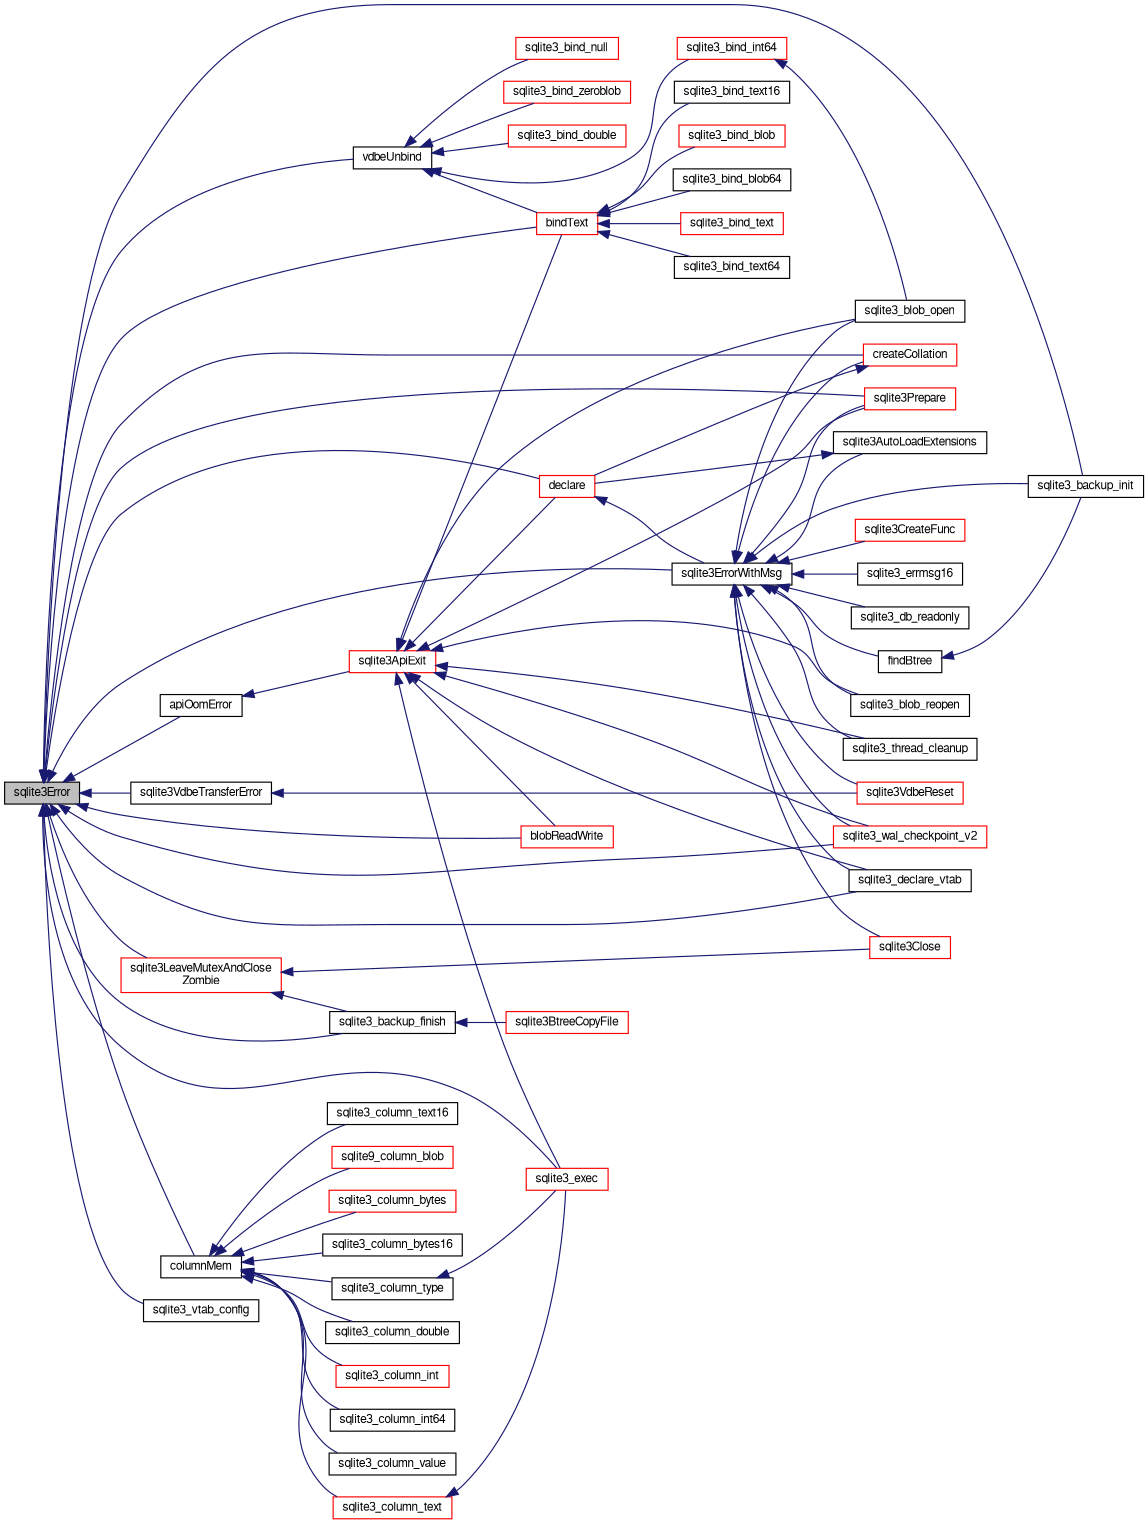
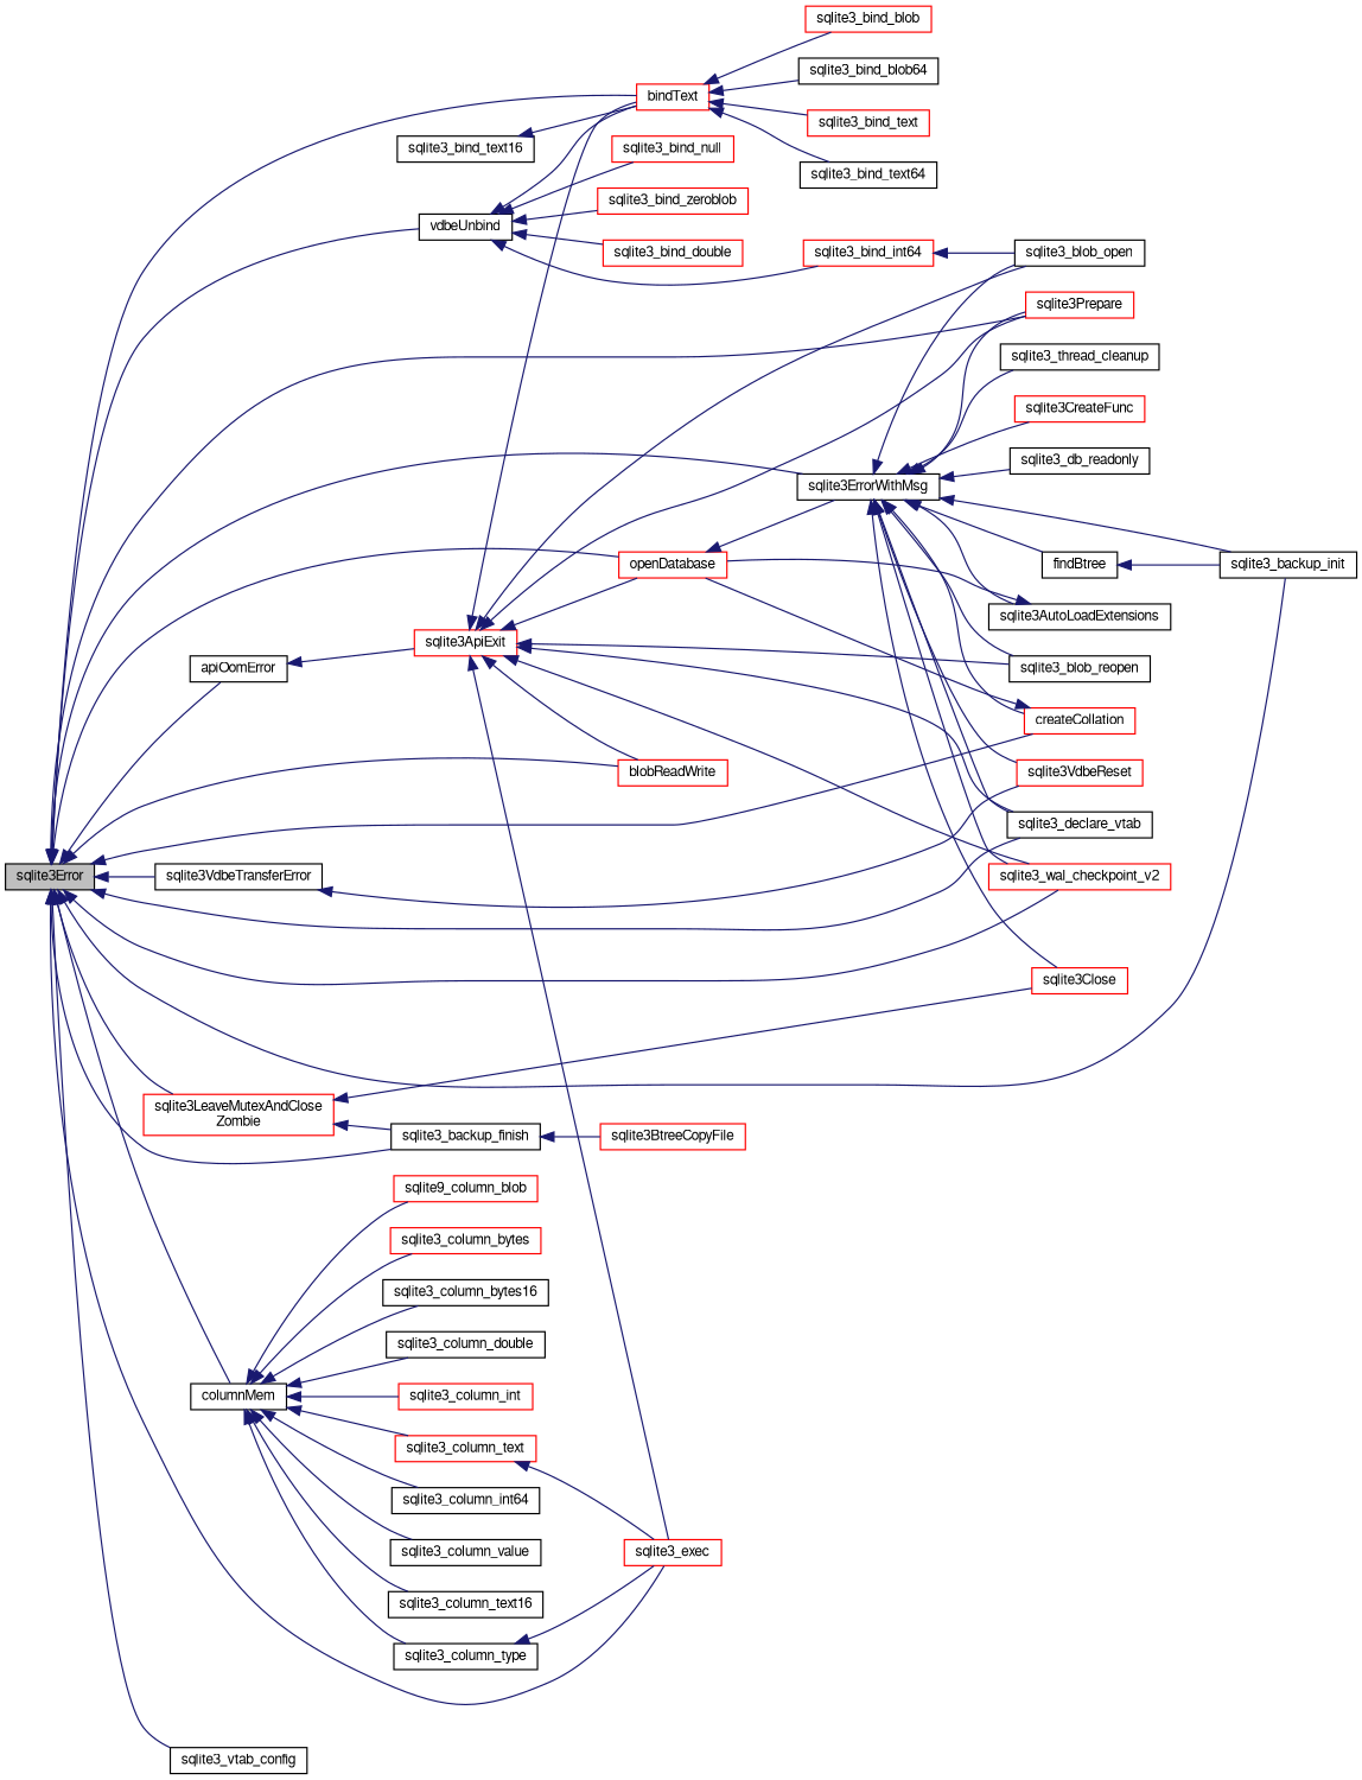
  digraph {
    rankdir=LR
    node [color=black fillcolor=white fontname=FreeSans fontsize=10 shape=record style=filled]
    edge [color=midnightblue dir=back fontname=FreeSans fontsize=10 labelfontname=FreeSans labelfontsize=10 style=solid]
    n1 [fillcolor=grey75 fontcolor=black height=0.2 label=sqlite3Error width=0.4]
    n2 [height=0.2 label=apiOomError width=0.4]
    n3 [color=red height=0.2 label=bindText width=0.4]
    n4 [color=red height=0.2 label=blobReadWrite width=0.4]
    n5 [color=red height=0.2 label=sqlite3_exec width=0.4]
    n6 [color=red height=0.2 label=sqlite3Prepare width=0.4]
    n7 [height=0.2 label=sqlite3_declare_vtab width=0.4]
    n8 [color=red height=0.2 label=sqlite3_wal_checkpoint_v2 width=0.4]
-   n9 [color=red height=0.2 label=declare width=0.4]
+   n9 [color=red height=0.2 label=openDatabase width=0.4]
    n10 [height=0.2 label=sqlite3ErrorWithMsg width=0.4]
    n11 [height=0.2 label=sqlite3_backup_init width=0.4]
    n12 [color=red height=0.2 label=createCollation width=0.4]
    n13 [height=0.2 label=sqlite3_backup_finish width=0.4]
    n14 [height=0.2 label=sqlite3VdbeTransferError width=0.4]
    n15 [height=0.2 label=columnMem width=0.4]
    n16 [height=0.2 label=vdbeUnbind width=0.4]
    n17 [height=0.2 label=sqlite3_vtab_config width=0.4]
    n18 [color=red height=0.2 label="sqlite3LeaveMutexAndClose\lZombie" width=0.4]
    n19 [color=red height=0.2 label=sqlite3ApiExit width=0.4]
    n20 [color=red height=0.2 label=sqlite3_bind_blob width=0.4]
    n21 [height=0.2 label=sqlite3_bind_blob64 width=0.4]
    n22 [color=red height=0.2 label=sqlite3_bind_text width=0.4]
    n23 [height=0.2 label=sqlite3_bind_text64 width=0.4]
    n24 [height=0.2 label=sqlite3_bind_text16 width=0.4]
    n25 [height=0.2 label=sqlite3_blob_open width=0.4]
    n26 [height=0.2 label=sqlite3_blob_reopen width=0.4]
    n27 [height=0.2 label=sqlite3_thread_cleanup width=0.4]
    n28 [height=0.2 label=findBtree width=0.4]
    n29 [color=red height=0.2 label=sqlite3VdbeReset width=0.4]
    n30 [height=0.2 label=sqlite3AutoLoadExtensions width=0.4]
    n31 [color=red height=0.2 label=sqlite3Close width=0.4]
    n32 [color=red height=0.2 label=sqlite3CreateFunc width=0.4]
-   n33 [height=0.2 label=sqlite3_errmsg16 width=0.4]
    n34 [height=0.2 label=sqlite3_db_readonly width=0.4]
    n35 [color=red height=0.2 label=sqlite3BtreeCopyFile width=0.4]
    n36 [color=red height=0.2 label=sqlite9_column_blob width=0.4]
    n37 [color=red height=0.2 label=sqlite3_column_bytes width=0.4]
    n38 [height=0.2 label=sqlite3_column_bytes16 width=0.4]
    n39 [height=0.2 label=sqlite3_column_double width=0.4]
    n40 [color=red height=0.2 label=sqlite3_column_int width=0.4]
    n41 [height=0.2 label=sqlite3_column_int64 width=0.4]
    n42 [color=red height=0.2 label=sqlite3_column_text width=0.4]
    n43 [height=0.2 label=sqlite3_column_value width=0.4]
    n44 [height=0.2 label=sqlite3_column_text16 width=0.4]
    n45 [height=0.2 label=sqlite3_column_type width=0.4]
    n46 [color=red height=0.2 label=sqlite3_bind_double width=0.4]
    n47 [color=red height=0.2 label=sqlite3_bind_int64 width=0.4]
    n48 [color=red height=0.2 label=sqlite3_bind_null width=0.4]
    n49 [color=red height=0.2 label=sqlite3_bind_zeroblob width=0.4]
    n1 -> n2
    n1 -> n3
    n1 -> n4
    n1 -> n5
    n1 -> n6
    n1 -> n7
    n1 -> n8
    n1 -> n9
    n1 -> n10
    n1 -> n11
    n1 -> n12
    n1 -> n13
    n1 -> n14
    n1 -> n15
    n1 -> n16
    n1 -> n17
    n1 -> n18
    n2 -> n19
    n3 -> n20
    n3 -> n21
    n3 -> n22
    n3 -> n23
-   n3 -> n24
+   n24 -> n3
    n9 -> n10
    n10 -> n6
    n10 -> n7
    n10 -> n8
    n10 -> n11
    n10 -> n12
    n10 -> n25
    n10 -> n26
    n10 -> n27
    n10 -> n28
    n10 -> n29
    n10 -> n30
    n10 -> n31
    n10 -> n32
-   n10 -> n33
    n10 -> n34
    n12 -> n9
    n13 -> n35
    n14 -> n29
    n15 -> n36
    n15 -> n37
    n15 -> n38
    n15 -> n39
    n15 -> n40
    n15 -> n41
    n15 -> n42
    n15 -> n43
    n15 -> n44
    n15 -> n45
    n16 -> n3
    n16 -> n46
    n16 -> n47
    n16 -> n48
    n16 -> n49
    n18 -> n13
    n18 -> n31
    n19 -> n3
    n19 -> n4
    n19 -> n5
    n19 -> n6
    n19 -> n7
    n19 -> n8
    n19 -> n9
    n19 -> n25
    n19 -> n26
-   n19 -> n27
    n28 -> n11
    n30 -> n9
    n42 -> n5
    n45 -> n5
    n47 -> n25
  }
